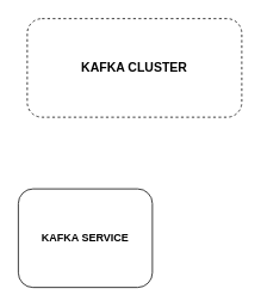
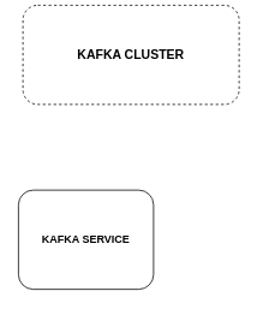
  <mxCell id="0" />
  <mxCell id="1" parent="0" />
- <mxCell id="2" value="&lt;font style=&quot;font-size: 14px&quot;&gt;&lt;b&gt;KAFKA CLUSTER&lt;/b&gt;&lt;/font&gt;" style="rounded=1;whiteSpace=wrap;html=1;dashed=1;" vertex="1" parent="1"><mxGeometry x="30" y="20" width="240" height="110" as="geometry" /></mxCell>
+ <mxCell id="2" value="&lt;font style=&quot;font-size: 14px&quot;&gt;&lt;b&gt;KAFKA CLUSTER&lt;/b&gt;&lt;/font&gt;" style="rounded=1;whiteSpace=wrap;html=1;dashed=1;" vertex="1" parent="1"><mxGeometry x="25" y="5" width="240" height="110" as="geometry" /></mxCell>
  <mxCell id="3" value="&lt;b&gt;KAFKA SERVICE&lt;/b&gt;" style="rounded=1;whiteSpace=wrap;html=1;" vertex="1" parent="1"><mxGeometry x="20" y="210" width="150" height="110" as="geometry" /></mxCell>
